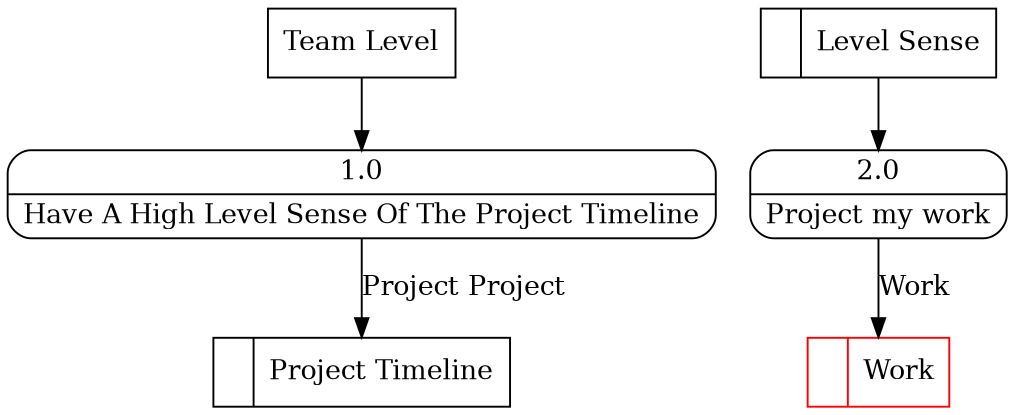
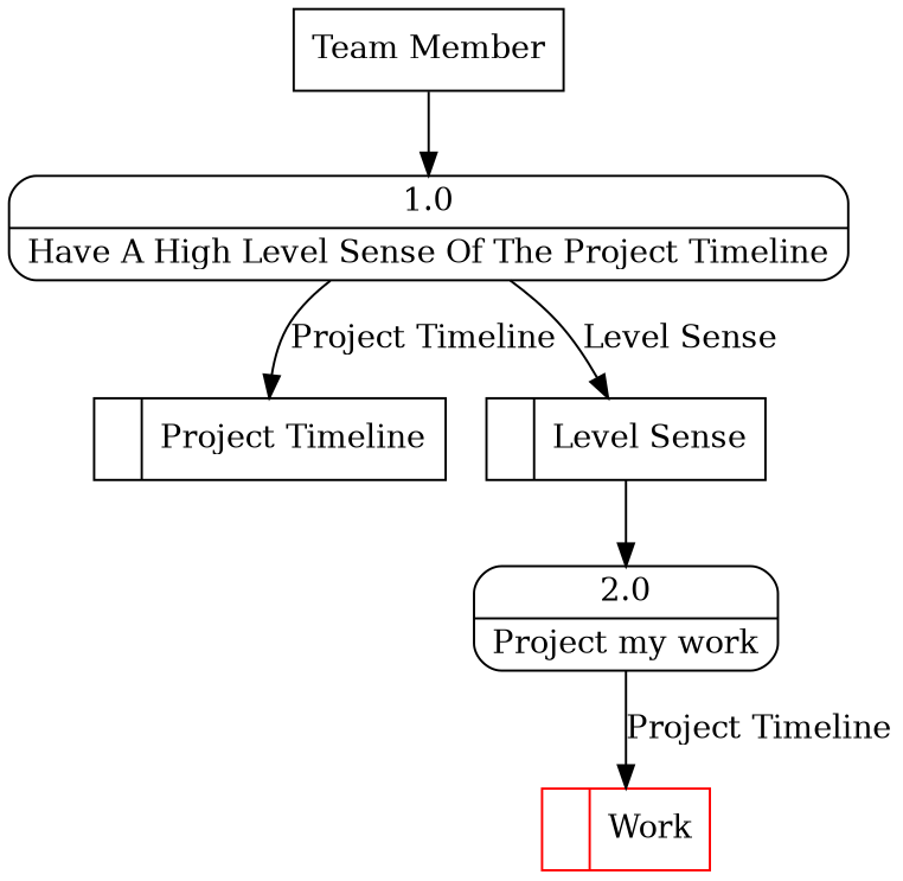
  digraph {
    node [shape=record]
    n1 [label="<f0>  |<f1> Project Timeline "]
    n2 [label="<f0>  |<f1> Level Sense "]
    n3 [label="{<f0> 2.0|<f1> Project my work }" shape=Mrecord]
-   n4 [label="Team Level" shape=box]
+   n4 [label="Team Member" shape=box]
    n5 [label="{<f0> 1.0|<f1> Have A High Level Sense Of The Project Timeline }" shape=Mrecord]
    n6 [color=red label="<f0>  |<f1> Work "]
    n2 -> n3
-   n3 -> n6 [label=Work]
+   n3 -> n6 [label="Project Timeline"]
    n4 -> n5
-   n5 -> n1 [label="Project Project"]
+   n5 -> n1 [label="Project Timeline"]
+   n5 -> n2 [label="Level Sense"]
  }
